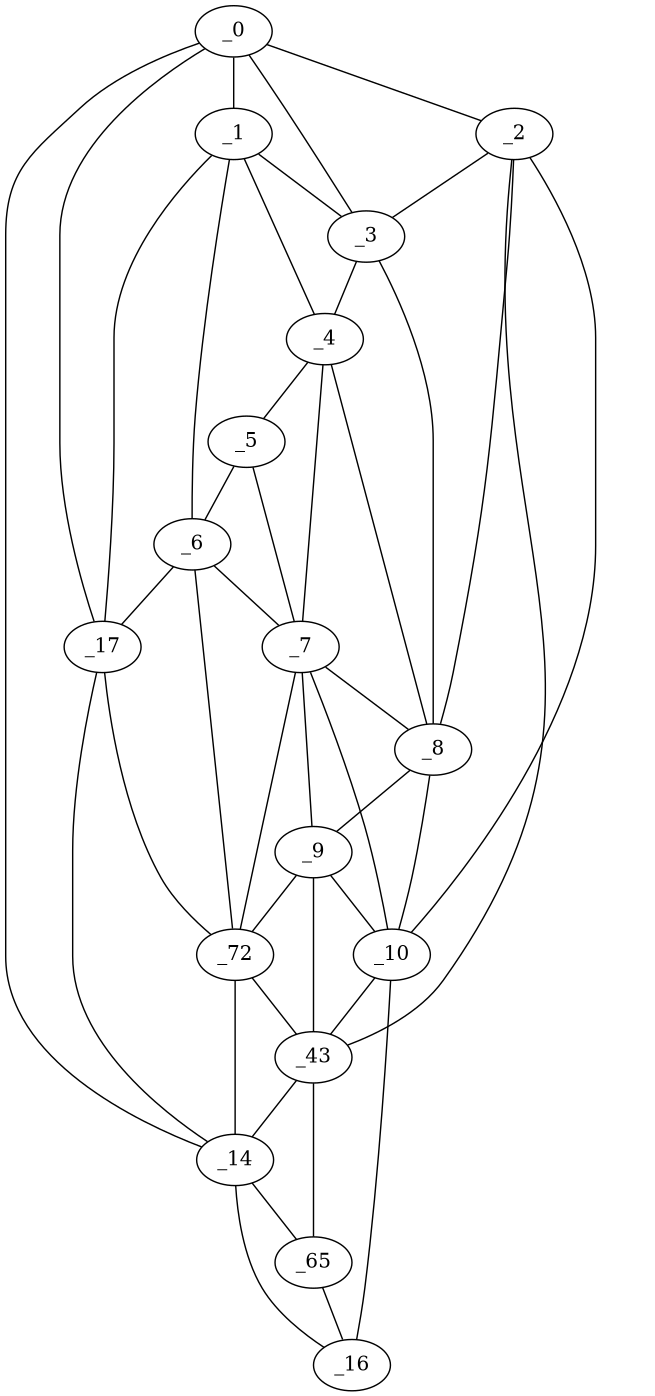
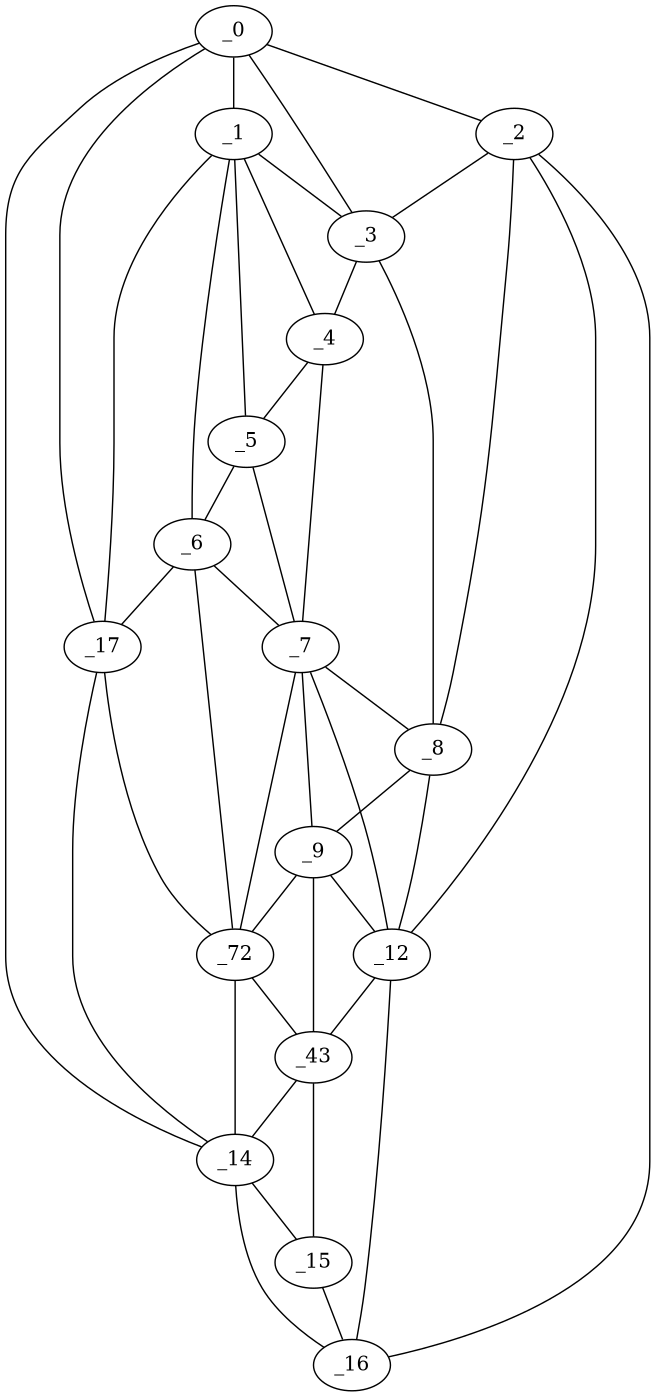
  graph {
    node [x=100 y=23]
    edge [valence=2]
    _0 [x=30 y=14]
    _1 [x=58]
    _2 [x=66 y=71]
    _3 [x=69 y=59]
    n5 [label=_17 x=91 y=20]
    _14 [y=19]
    _4 [x=71 y=53]
    _5 [x=74 y=24]
    _6 [x=79]
    _8 [x=81 y=57]
-   _10 [x=88 y=64]
+   _10 [x=88 y=64 label=_12]
    _16 [x=101 y=74]
    n13 [label=_72 x=92 y=41]
-   _15 [y=61 label=_65]
+   _15 [y=61]
    _7 [x=79 y=49]
    _9 [x=87 y=49]
    n17 [label=_43 x=96 y=54]
    _0 -- _1
    _0 -- _2 [valence=1]
    _0 -- _3
    _0 -- n5
    _0 -- _14 [valence=1]
    _1 -- _3
    _1 -- n5 [valence=1]
    _1 -- _4
+   _1 -- _5 [valence=1]
    _1 -- _6
    _2 -- _3
    _2 -- _8
    _2 -- _10
-   _2 -- n17 [valence=1]
+   _2 -- _16 [valence=1]
    _3 -- _4 [valence=1]
    _3 -- _8
    n5 -- _14
    n5 -- n13
    _14 -- _16 [valence=1]
    _14 -- _15 [valence=1]
    _4 -- _5 [valence=1]
-   _4 -- _8
    _4 -- _7 [valence=1]
    _5 -- _6
    _5 -- _7
    _6 -- n5
    _6 -- n13 [valence=1]
    _6 -- _7
    _8 -- _10 [valence=1]
    _8 -- _9 [valence=1]
    _10 -- _16
    _10 -- _7
    _10 -- n17 [valence=1]
    n13 -- _14
    n13 -- n17
    _15 -- _16 [valence=1]
    _7 -- _8
    _7 -- n13 [valence=1]
    _7 -- _9
    _9 -- _10
    _9 -- n13
    _9 -- n17
    n17 -- _14
    n17 -- _15
  }
